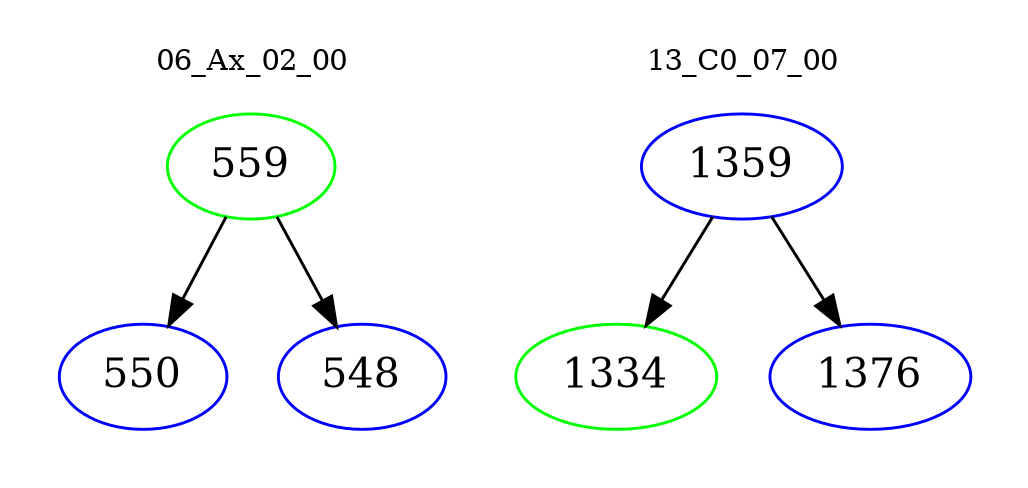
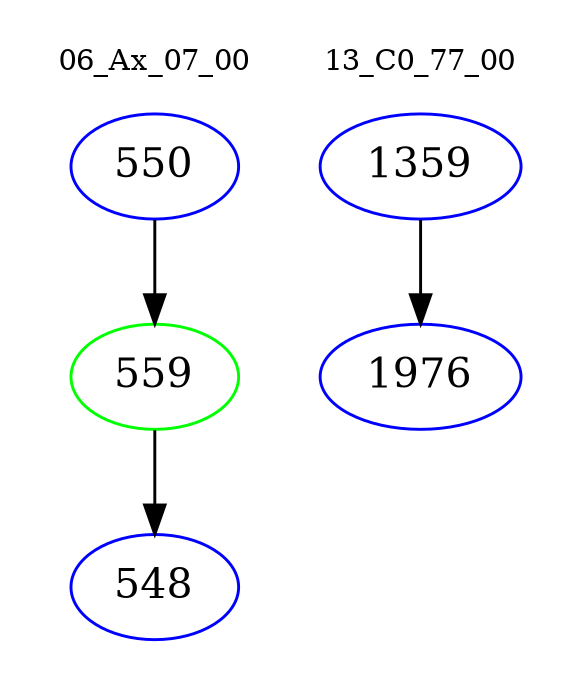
  digraph {
    node [color=blue]
    edge [color=black]
    n1 [label=550]
    n2 [label=548]
    n3 [color=green label=559]
    n4 [label=1359]
-   n5 [color=green label=1334]
-   n6 [label=1376]
+   n6 [label=1976]
    subgraph cluster_1 {
      color=white
      fontsize=10
-     label="06_Ax_02_00"
+     label="06_Ax_07_00"
      n1
      n2
      n3
    }
    subgraph cluster_2 {
      color=white
      fontsize=10
-     label="13_C0_07_00"
+     label="13_C0_77_00"
      n4
-     n5
      n6
    }
-   n3 -> n1
+   n1 -> n3
    n3 -> n2
-   n4 -> n5
    n4 -> n6
  }
